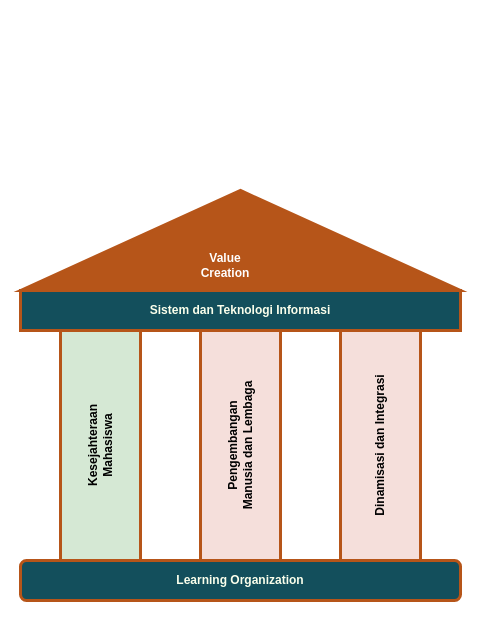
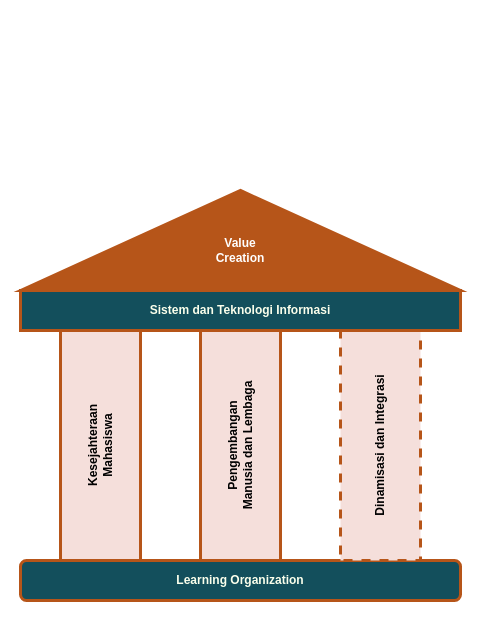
  <mxCell id="0" />
  <mxCell id="1" parent="0" />
  <mxCell id="2" value="Learning Organization" style="whiteSpace=wrap;html=1;fillColor=#134F5C;fontColor=#FBFFEC;fontStyle=1;strokeColor=#B65519;strokeWidth=3;rounded=1;" vertex="1" parent="1"><mxGeometry x="20" y="560" width="440" height="40" as="geometry" /></mxCell>
- <mxCell id="3" value="Kesejahteraan&lt;div&gt;Mahasiswa&lt;/div&gt;" style="rounded=0;whiteSpace=wrap;html=1;horizontal=0;fillColor=#d5e8d4;fontStyle=1;strokeColor=#B65519;strokeWidth=3;" vertex="1" parent="1"><mxGeometry x="60" y="330" width="80" height="230" as="geometry" /></mxCell>
- <mxCell id="4" value="Dinamisasi dan Integrasi" style="rounded=0;whiteSpace=wrap;html=1;horizontal=0;fillColor=#F5DFDB;fontStyle=1;strokeColor=#B65519;strokeWidth=3;" vertex="1" parent="1"><mxGeometry x="340" y="330" width="80" height="230" as="geometry" /></mxCell>
+ <mxCell id="3" value="Kesejahteraan&lt;div&gt;Mahasiswa&lt;/div&gt;" style="rounded=0;whiteSpace=wrap;html=1;horizontal=0;fillColor=#F5DFDB;fontStyle=1;strokeColor=#B65519;strokeWidth=3;" vertex="1" parent="1"><mxGeometry x="60" y="330" width="80" height="230" as="geometry" /></mxCell>
+ <mxCell id="4" value="Dinamisasi dan Integrasi" style="rounded=0;whiteSpace=wrap;html=1;horizontal=0;fillColor=#F5DFDB;fontStyle=1;strokeColor=#B65519;strokeWidth=3;dashed=1;" vertex="1" parent="1"><mxGeometry x="340" y="330" width="80" height="230" as="geometry" /></mxCell>
  <mxCell id="5" value="Pengembangan&lt;div&gt;Manusia dan Lembaga&lt;/div&gt;" style="rounded=0;whiteSpace=wrap;html=1;horizontal=0;fillColor=#F5DFDB;fontStyle=1;strokeColor=#B65519;strokeWidth=3;" vertex="1" parent="1"><mxGeometry x="200" y="330" width="80" height="230" as="geometry" /></mxCell>
  <mxCell id="6" value="Sistem dan Teknologi Informasi" style="rounded=0;whiteSpace=wrap;html=1;fillColor=#134F5C;fontColor=#FBFFEC;fontStyle=1;strokeColor=#B65519;strokeWidth=3;" vertex="1" parent="1"><mxGeometry x="20" y="290" width="440" height="40" as="geometry" /></mxCell>
  <mxCell id="7" value="" style="triangle;whiteSpace=wrap;html=1;rotation=-90;fillColor=#B65519;fontStyle=1;strokeColor=#B65519;strokeWidth=3;" vertex="1" parent="1"><mxGeometry x="190" y="20" width="100" height="440" as="geometry" /></mxCell>
- <mxCell id="8" value="Value&lt;div&gt;Creation&lt;/div&gt;" style="text;html=1;align=center;verticalAlign=middle;whiteSpace=wrap;rounded=0;fontStyle=1;fontColor=#FFFFFF;" vertex="1" parent="1"><mxGeometry x="195" y="250" width="60" height="30" as="geometry" /></mxCell>
+ <mxCell id="8" value="Value&lt;div&gt;Creation&lt;/div&gt;" style="text;html=1;align=center;verticalAlign=middle;whiteSpace=wrap;rounded=0;fontStyle=1;fontColor=#FFFFFF;" vertex="1" parent="1"><mxGeometry x="210" y="235" width="60" height="30" as="geometry" /></mxCell>
